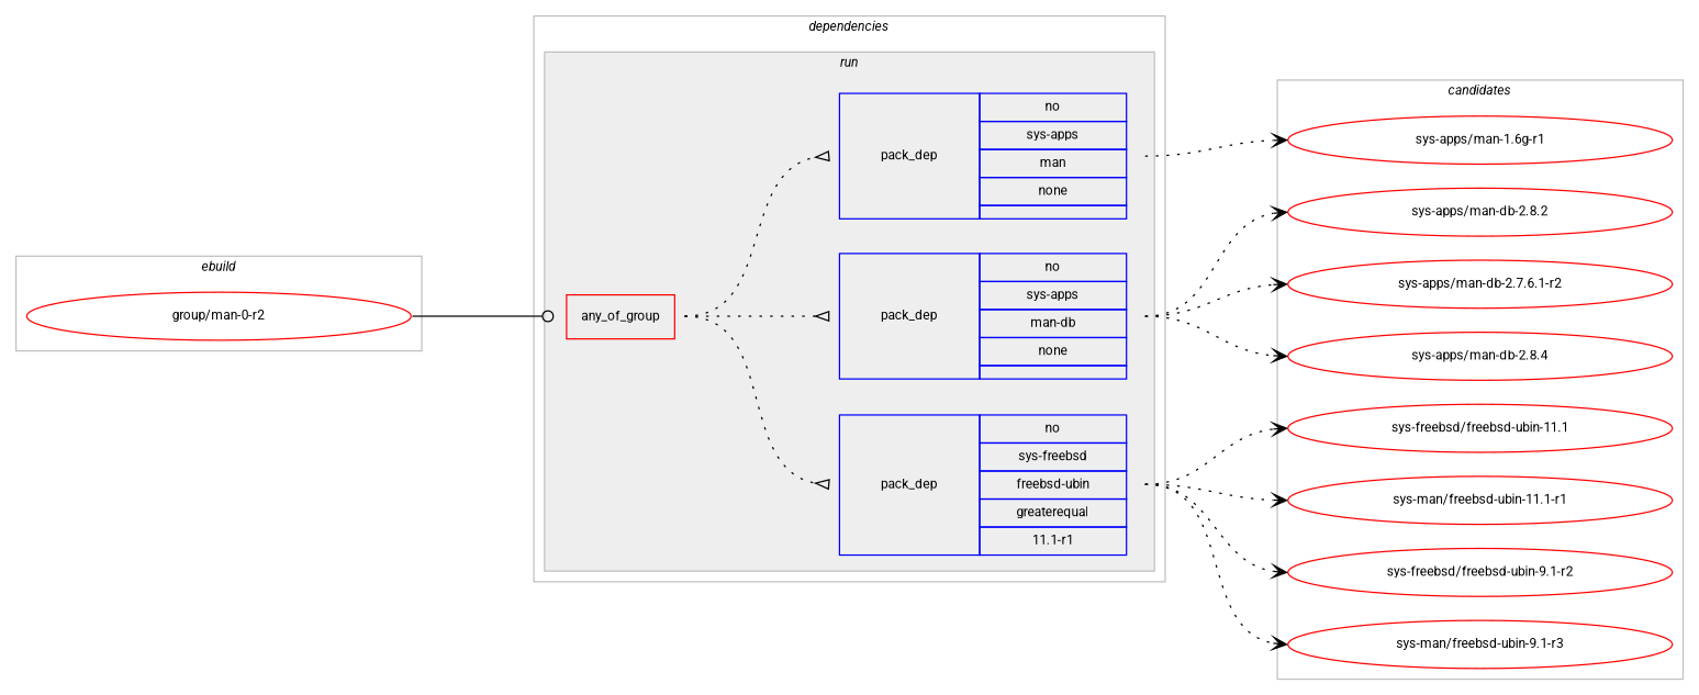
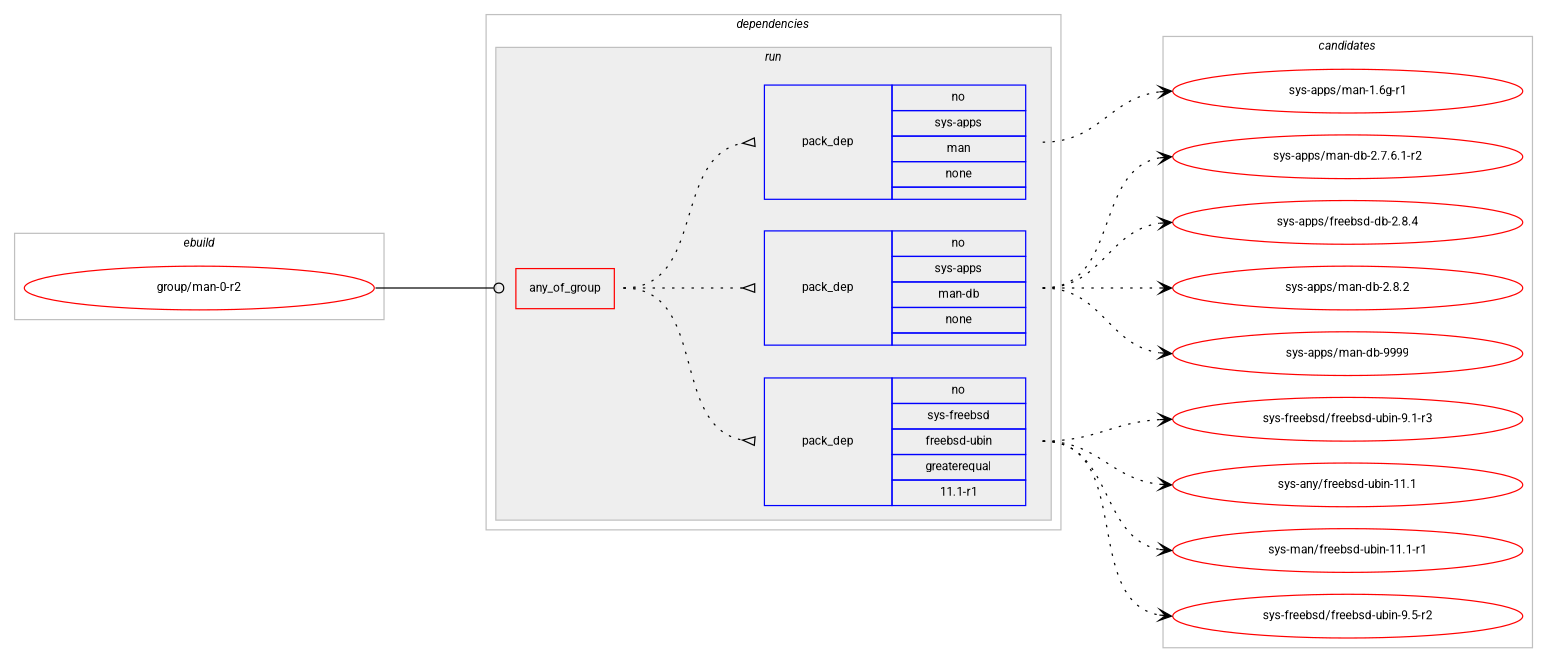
  digraph {
    compound=true
    concentrate=true
    fontname=Roboto
    fontsize=10
    newrank=true
    rankdir=LR
    ranksep=1.5
    node [color=red fontname=Roboto fontsize=10]
    edge [arrowhead=vee fontname=Roboto headport=w style=dotted tailport=e weight=100]
    n1 [label="group/man-0-r2" width=4]
    n2 [color=blue label=<<TABLE BORDER="0" CELLBORDER="1" CELLSPACING="0" CELLPADDING="4" WIDTH="220"><TR><TD ROWSPAN="6" CELLPADDING="30">pack_dep</TD></TR><TR><TD WIDTH="110">no</TD></TR><TR><TD>sys-freebsd</TD></TR><TR><TD>freebsd-ubin</TD></TR><TR><TD>greaterequal</TD></TR><TR><TD>11.1-r1</TD></TR></TABLE>> shape=none]
    n3 [color=blue label=<<TABLE BORDER="0" CELLBORDER="1" CELLSPACING="0" CELLPADDING="4" WIDTH="220"><TR><TD ROWSPAN="6" CELLPADDING="30">pack_dep</TD></TR><TR><TD WIDTH="110">no</TD></TR><TR><TD>sys-apps</TD></TR><TR><TD>man-db</TD></TR><TR><TD>none</TD></TR><TR><TD></TD></TR></TABLE>> shape=none]
    n4 [color=blue label=<<TABLE BORDER="0" CELLBORDER="1" CELLSPACING="0" CELLPADDING="4" WIDTH="220"><TR><TD ROWSPAN="6" CELLPADDING="30">pack_dep</TD></TR><TR><TD WIDTH="110">no</TD></TR><TR><TD>sys-apps</TD></TR><TR><TD>man</TD></TR><TR><TD>none</TD></TR><TR><TD></TD></TR></TABLE>> shape=none]
    n5 [label=<<TABLE BORDER="0" CELLBORDER="1" CELLSPACING="0" CELLPADDING="4"><TR><TD CELLPADDING="10">any_of_group</TD></TR></TABLE>> shape=none]
    n6 [label="sys-apps/man-db-2.7.6.1-r2" width=4]
-   n7 [label="sys-apps/man-db-2.8.4" width=4]
+   n7 [label="sys-apps/freebsd-db-2.8.4" width=4]
    n8 [label="sys-apps/man-db-2.8.2" width=4]
+   n9 [label="sys-apps/man-db-9999" width=4]
    n10 [label="sys-apps/man-1.6g-r1" width=4]
-   n11 [label="sys-freebsd/freebsd-ubin-11.1" width=4]
+   n11 [label="sys-any/freebsd-ubin-11.1" width=4]
    n12 [label="sys-man/freebsd-ubin-11.1-r1" width=4]
-   n13 [label="sys-freebsd/freebsd-ubin-9.1-r2" width=4]
-   n14 [label="sys-man/freebsd-ubin-9.1-r3" width=4]
+   n13 [label="sys-freebsd/freebsd-ubin-9.5-r2" width=4]
+   n14 [label="sys-freebsd/freebsd-ubin-9.1-r3" width=4]
    subgraph cluster_1 {
      color=gray
      label=<<i>ebuild</i>>
      rank=same
      n1
    }
    subgraph cluster_2 {
      color=gray
      label=<<i>dependencies</i>>
      subgraph cluster_3 {
        color=gray
        fillcolor="#eeeeee"
        label=<<i>compile</i>>
        style=filled
      }
      subgraph cluster_4 {
        color=gray
        fillcolor="#eeeeee"
        label=<<i>compile and run</i>>
        style=filled
      }
      subgraph cluster_5 {
        color=gray
        fillcolor="#eeeeee"
        label=<<i>run</i>>
        style=filled
        subgraph sub_6 {
          color=gray
          fillcolor="#eeeeee"
          label=<<i>run</i>>
          style=filled
          n5
          subgraph sub_7 {
            color=gray
            fillcolor="#eeeeee"
            label=<<i>run</i>>
            style=filled
            n2
          }
          subgraph sub_8 {
            color=gray
            fillcolor="#eeeeee"
            label=<<i>run</i>>
            style=filled
            n3
          }
          subgraph sub_9 {
            color=gray
            fillcolor="#eeeeee"
            label=<<i>run</i>>
            style=filled
            n4
          }
        }
      }
    }
    subgraph cluster_10 {
      color=gray
      label=<<i>candidates</i>>
      rank=same
      subgraph sub_11 {
        color=black
        label=<<i>candidates</i>>
        nodesep=1
        rank=same
        n6
        n7
        n8
+       n9
      }
      subgraph sub_12 {
        color=black
        label=<<i>candidates</i>>
        nodesep=1
        rank=same
        n10
      }
      subgraph sub_13 {
        color=black
        label=<<i>candidates</i>>
        nodesep=1
        rank=same
        n11
        n12
        n13
        n14
      }
    }
    n1 -> n5 [arrowhead=odot style=solid weight=20]
    n2 -> n11
    n2 -> n12
    n2 -> n13
    n2 -> n14
    n3 -> n6
    n3 -> n7
    n3 -> n8
+   n3 -> n9
    n4 -> n10
    n5 -> n2 [arrowhead=oinv weight=20]
    n5 -> n3 [arrowhead=oinv weight=20]
    n5 -> n4 [arrowhead=oinv weight=20]
  }
